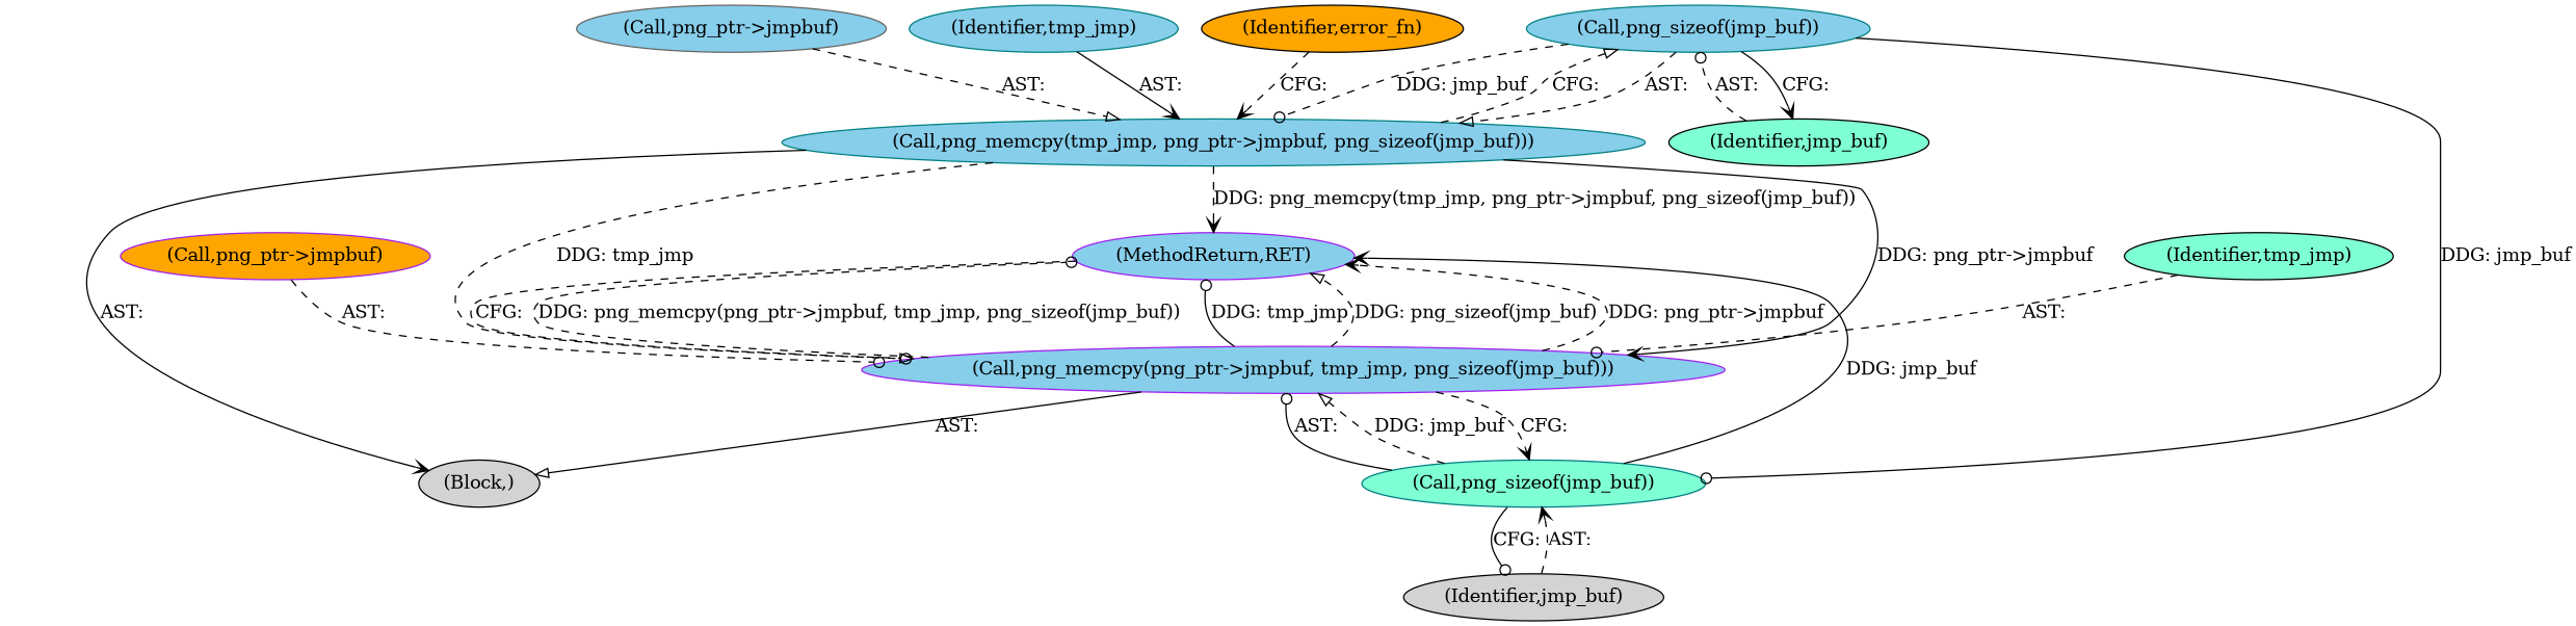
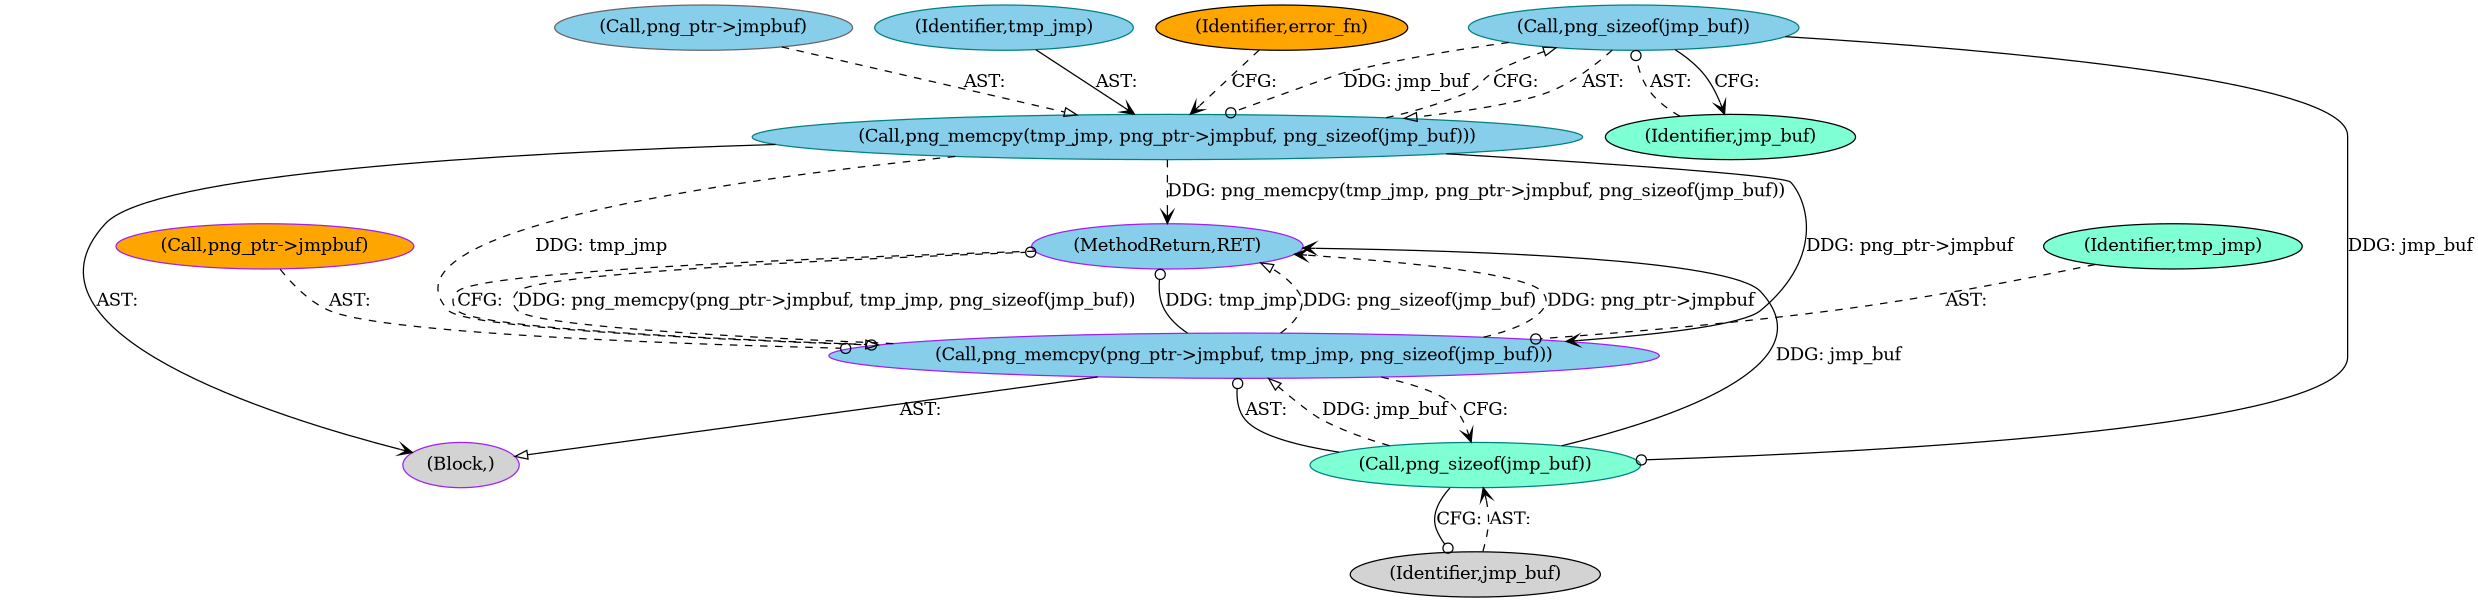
  digraph {
    node [style=filled fillcolor=skyblue color=teal]
    edge [style=dashed arrowhead=odot]
    n1 [label="(Call,png_sizeof(jmp_buf))"]
    n2 [label="(Call,png_memcpy(tmp_jmp, png_ptr->jmpbuf, png_sizeof(jmp_buf)))"]
    n3 [label="(Call,png_sizeof(jmp_buf))" fillcolor=aquamarine]
    n4 [label="(Identifier,jmp_buf)" fillcolor=aquamarine color=black]
    n5 [label="(Call,png_memcpy(png_ptr->jmpbuf, tmp_jmp, png_sizeof(jmp_buf)))" color=purple]
-   n6 [label="(Block,)" fillcolor=lightgrey color=black]
+   n6 [label="(Block,)" fillcolor=lightgrey color=purple]
    n7 [label="(MethodReturn,RET)" color=purple]
    n8 [label="(Identifier,jmp_buf)" fillcolor=lightgrey color=black]
    n9 [label="(Identifier,tmp_jmp)" fillcolor=aquamarine color=black]
    n10 [label="(Call,png_ptr->jmpbuf)" color=gray40]
    n11 [label="(Identifier,tmp_jmp)"]
    n12 [label="(Call,png_ptr->jmpbuf)" fillcolor=orange color=purple]
    n13 [label="(Identifier,error_fn)" fillcolor=orange color=black]
    n1 -> n2 [label="AST: " arrowhead=onormal]
    n1 -> n2 [label="DDG: jmp_buf"]
    n1 -> n3 [label="DDG: jmp_buf" style=solid]
    n1 -> n4 [label="CFG: " style=solid arrowhead=vee]
    n2 -> n1 [label="CFG: " arrowhead=onormal]
    n2 -> n5 [label="DDG: png_ptr->jmpbuf" style=solid arrowhead=vee]
    n2 -> n5 [label="DDG: tmp_jmp"]
    n2 -> n6 [label="AST: " style=solid arrowhead=vee]
    n2 -> n7 [label="DDG: png_memcpy(tmp_jmp, png_ptr->jmpbuf, png_sizeof(jmp_buf))" arrowhead=vee]
    n3 -> n5 [label="AST: " style=solid]
    n3 -> n5 [label="DDG: jmp_buf" arrowhead=onormal]
    n3 -> n7 [label="DDG: jmp_buf" style=solid arrowhead=vee]
    n3 -> n8 [label="CFG: " style=solid]
    n4 -> n1 [label="AST: "]
    n5 -> n3 [label="CFG: " arrowhead=vee]
    n5 -> n6 [label="AST: " style=solid arrowhead=onormal]
    n5 -> n7 [label="DDG: png_memcpy(png_ptr->jmpbuf, tmp_jmp, png_sizeof(jmp_buf))"]
    n5 -> n7 [label="DDG: tmp_jmp" style=solid]
    n5 -> n7 [label="DDG: png_sizeof(jmp_buf)" arrowhead=onormal]
    n5 -> n7 [label="DDG: png_ptr->jmpbuf" arrowhead=vee]
    n7 -> n5 [label="CFG: " arrowhead=onormal]
    n8 -> n3 [label="AST: " arrowhead=vee]
    n9 -> n5 [label="AST: "]
    n10 -> n2 [label="AST: " arrowhead=onormal]
    n11 -> n2 [label="AST: " style=solid arrowhead=vee]
    n12 -> n5 [label="AST: "]
    n13 -> n2 [label="CFG: " arrowhead=vee]
  }
